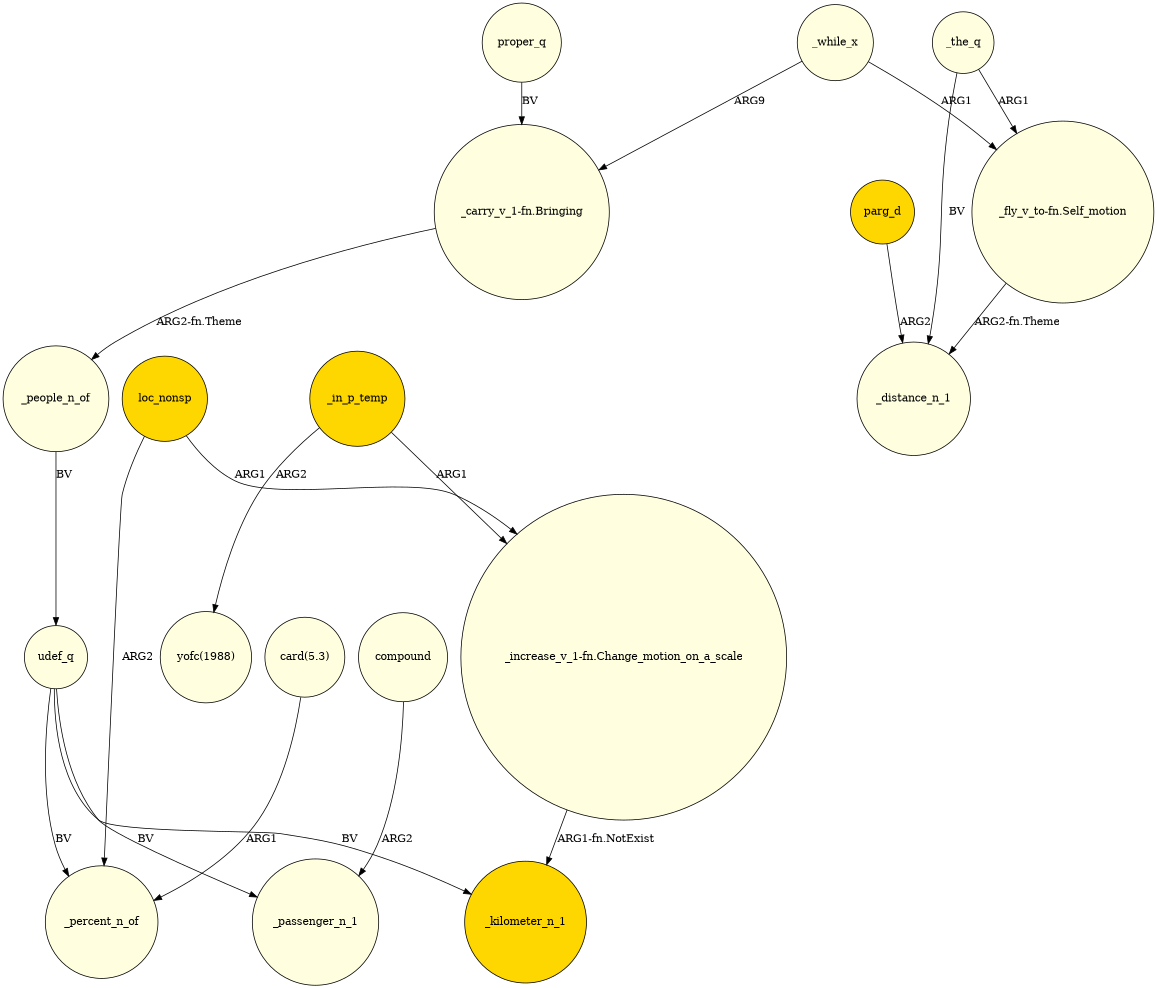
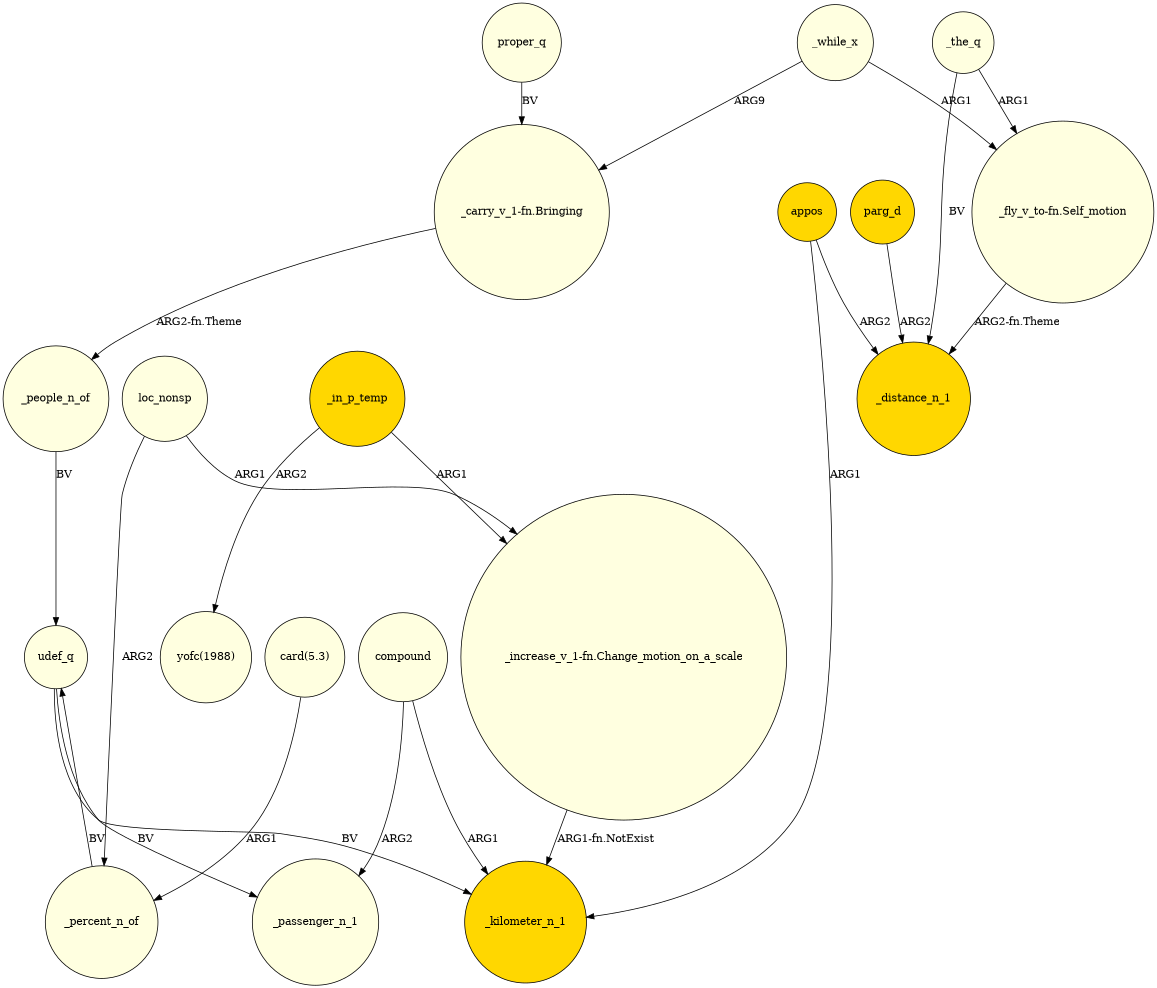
  digraph {
    node [fillcolor=lightyellow shape=circle style=filled]
    compound
    _passenger_n_1
    _kilometer_n_1 [fillcolor=gold]
    _in_p_temp [fillcolor=gold]
    n5 [label="_increase_v_1-fn.Change_motion_on_a_scale"]
    "yofc(1988)"
    _while_x
    "_fly_v_to-fn.Self_motion"
    "_carry_v_1-fn.Bringing"
-   _distance_n_1
+   _distance_n_1 [fillcolor=gold]
    _people_n_of
    udef_q
+   appos [fillcolor=gold]
    _the_q
    _percent_n_of
-   loc_nonsp [fillcolor=gold]
+   loc_nonsp
    "card(5.3)"
    proper_q
    parg_d [fillcolor=gold]
    compound -> _passenger_n_1 [label=ARG2]
+   compound -> _kilometer_n_1 [label=ARG1]
    _in_p_temp -> n5 [label=ARG1]
    _in_p_temp -> "yofc(1988)" [label=ARG2]
    n5 -> _kilometer_n_1 [label="ARG1-fn.NotExist"]
    _while_x -> "_fly_v_to-fn.Self_motion" [label=ARG1]
    _while_x -> "_carry_v_1-fn.Bringing" [label=ARG9]
    "_fly_v_to-fn.Self_motion" -> _distance_n_1 [label="ARG2-fn.Theme"]
    "_carry_v_1-fn.Bringing" -> _people_n_of [label="ARG2-fn.Theme"]
    _people_n_of -> udef_q [label=BV]
    udef_q -> _passenger_n_1 [label=BV]
    udef_q -> _kilometer_n_1 [label=BV]
-   udef_q -> _percent_n_of [label=BV]
+   _percent_n_of -> udef_q [label=BV]
+   appos -> _kilometer_n_1 [label=ARG1]
+   appos -> _distance_n_1 [label=ARG2]
    _the_q -> "_fly_v_to-fn.Self_motion" [label=ARG1]
    _the_q -> _distance_n_1 [label=BV]
    loc_nonsp -> n5 [label=ARG1]
    loc_nonsp -> _percent_n_of [label=ARG2]
    "card(5.3)" -> _percent_n_of [label=ARG1]
    proper_q -> "_carry_v_1-fn.Bringing" [label=BV]
    parg_d -> _distance_n_1 [label=ARG2]
  }
